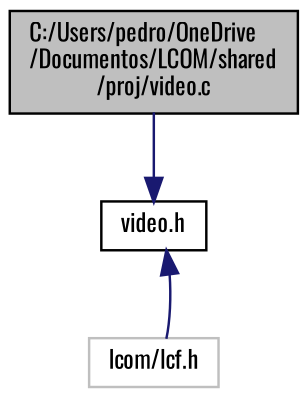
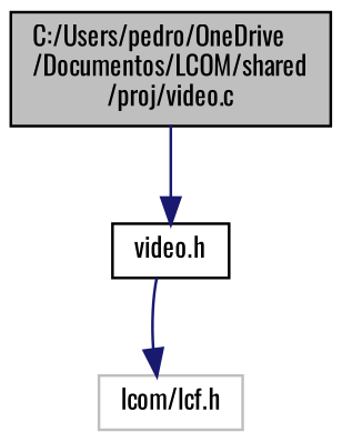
  digraph {
    fontname=Oswald
    node [color=black fillcolor=white fontname=Oswald fontsize=10 shape=record style=filled]
    edge [color=midnightblue fontname=Oswald fontsize=10 labelfontname=Helvetica labelfontsize=10 style=solid]
    n1 [fillcolor=grey75 fontcolor=black height=0.2 label="C:/Users/pedro/OneDrive\l/Documentos/LCOM/shared\l/proj/video.c" width=0.4]
    n2 [height=0.2 label="video.h" width=0.4]
    n3 [color=grey75 height=0.2 label="lcom/lcf.h" width=0.4]
    n1 -> n2
-   n3 -> n2
+   n2 -> n3
  }
